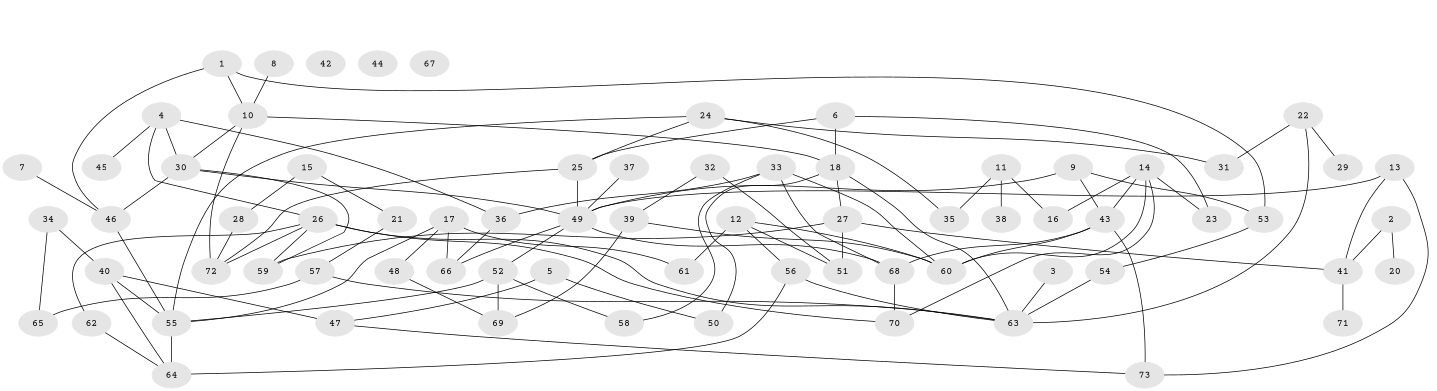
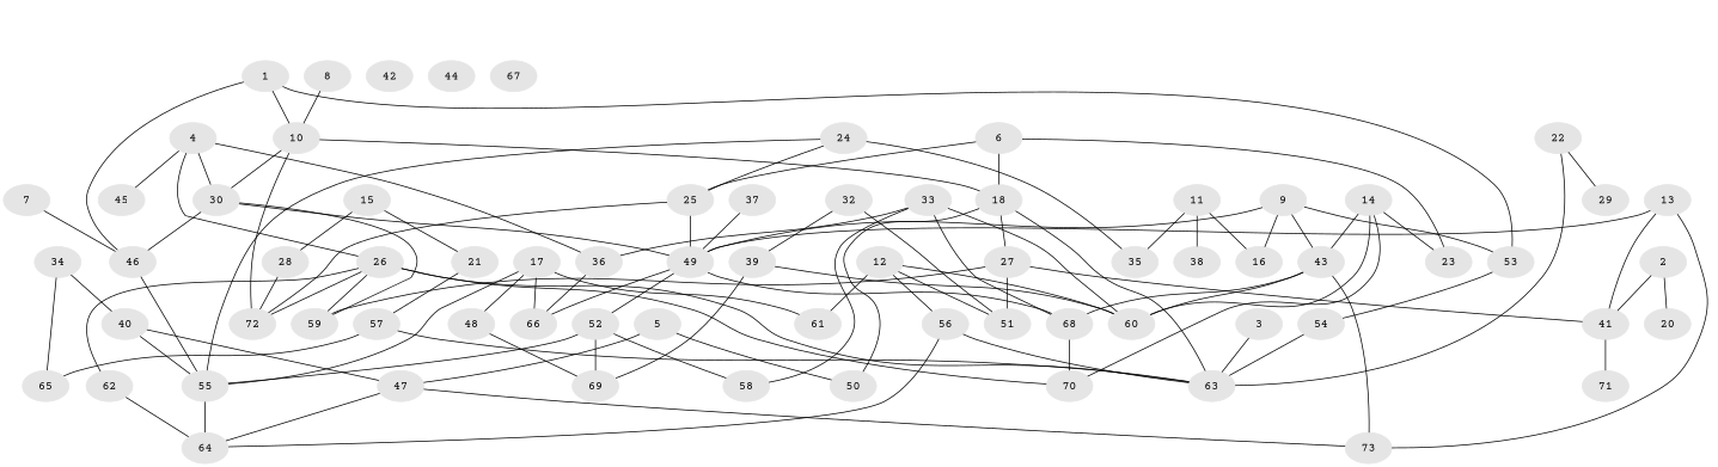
  graph {
    fontname="Courier Prime"
    node [color=gray90 fontname="Courier Prime" style=filled]
    edge [fontname="Courier Prime"]
    1
    10
    46
    53
    30
    18
    72
    55
    54
    2
    20
    41
    71
    3
    63
    4
    26
    36
    45
    70
    59
    62
    49
    66
    5
    47
    50
    73
    6
    23
    25
    27
    7
    8
    9
    43
    60
    68
    52
    11
    38
    16
    35
    12
    51
    56
    61
    64
    57
    65
    13
    14
    15
    21
    28
    17
    48
    69
    22
    29
-   31
    24
    32
    39
    58
    33
    34
    40
    37
    42
    44
    67
    1 -- 10
    1 -- 46
    1 -- 53
    10 -- 30
    10 -- 18
    10 -- 72
    46 -- 55
    53 -- 54
    30 -- 46
    30 -- 59
    30 -- 49
    18 -- 63
    18 -- 50
    18 -- 27
    55 -- 64
    54 -- 63
    2 -- 20
    2 -- 41
    41 -- 71
    3 -- 63
    4 -- 30
    4 -- 26
    4 -- 36
    4 -- 45
    26 -- 72
    26 -- 63
    26 -- 70
    26 -- 59
    26 -- 62
    36 -- 66
    62 -- 64
    49 -- 66
    49 -- 68
    49 -- 52
    5 -- 47
    5 -- 50
    47 -- 73
    6 -- 18
    6 -- 23
    6 -- 25
    25 -- 72
    25 -- 49
    27 -- 41
    27 -- 59
    27 -- 51
    7 -- 46
    8 -- 10
    9 -- 53
    9 -- 49
    9 -- 43
    43 -- 73
    43 -- 60
    43 -- 68
    68 -- 70
    52 -- 55
    52 -- 69
    52 -- 58
    11 -- 38
    11 -- 16
    11 -- 35
    12 -- 60
    12 -- 51
    12 -- 56
    12 -- 61
    56 -- 63
    56 -- 64
    57 -- 63
    57 -- 65
    13 -- 41
    13 -- 49
    13 -- 73
    14 -- 70
    14 -- 23
    14 -- 43
    14 -- 60
-   14 -- 16
+   9 -- 16
    15 -- 21
    15 -- 28
    21 -- 57
    28 -- 72
    17 -- 55
    17 -- 66
    17 -- 61
    17 -- 48
    48 -- 69
    22 -- 63
    22 -- 29
-   22 -- 31
    24 -- 55
    24 -- 25
    24 -- 35
-   24 -- 31
    32 -- 51
    32 -- 39
    39 -- 60
    39 -- 69
    33 -- 36
    33 -- 60
    33 -- 68
    33 -- 58
    34 -- 65
    34 -- 40
    40 -- 55
    40 -- 47
-   40 -- 64
+   47 -- 64
    37 -- 49
  }
